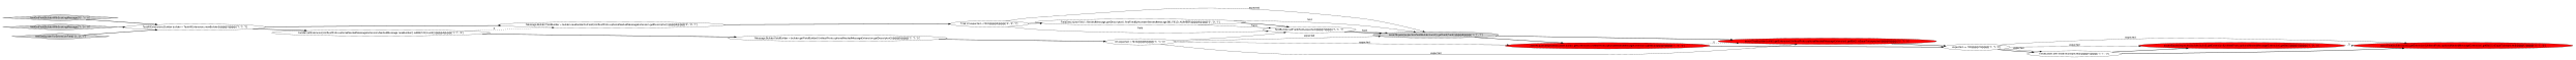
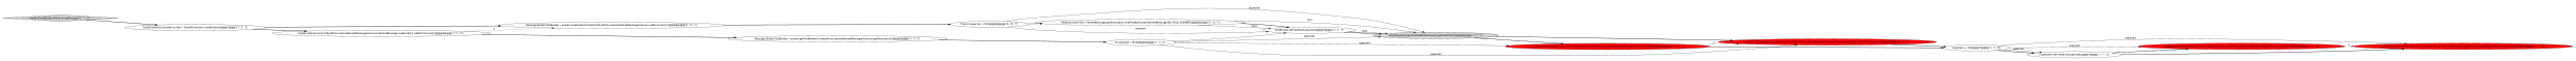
  digraph {
    fontname=Inter
    rankdir=LR
    node [fillcolor=white fontname=Inter shape=ellipse style=filled]
    edge [fontname=Inter style=bold]
    n1 [fillcolor=lightgray label="testGetFieldBuilderWithExistingMessage['0', '1', '0']" shape=diamond]
    n2 [label="TestAllExtensions.Builder builder = TestAllExtensions.newBuilder()@@@3@@@['1', '1', '1']"]
    n3 [label="Message.Builder fieldBuilder = builder.newBuilderForField(UnittestProto.optionalNestedMessageExtension.getDescriptor())@@@4@@@['0', '0', '1']"]
    n4 [label="builder.setExtension(UnittestProto.optionalNestedMessageExtension,NestedMessage.newBuilder().setBb(123).build())@@@4@@@['1', '1', '0']"]
    n5 [fillcolor=lightgray label="assertEquals(expected,fieldBuilder.build().getField(field))@@@8@@@['1', '1', '1']"]
    n6 [fillcolor=red label="assertEquals(expected,builder.build().getExtension(UnittestProto.optionalNestedMessageExtension).getBb())@@@9@@@['1', '0', '0']"]
    n7 [fillcolor=red label="assertThat(builder.build().getExtension(UnittestProto.optionalNestedMessageExtension).getBb()).isEqualTo(expected)@@@9@@@['0', '1', '0']"]
    n8 [label="expected += 100@@@10@@@['1', '1', '0']"]
    n9 [label="final int expected = 7432@@@5@@@['0', '0', '1']"]
    n10 [label="FieldDescriptor field = NestedMessage.getDescriptor().findFieldByNumber(NestedMessage.BB_FIELD_NUMBER)@@@6@@@['0', '0', '1']"]
    n11 [label="fieldBuilder.setField(field,expected)@@@7@@@['1', '1', '1']"]
    n12 [label="int expected = 7432@@@6@@@['1', '1', '0']"]
    n13 [fillcolor=red label="assertEquals(expected,builder.build().getExtension(UnittestProto.optionalNestedMessageExtension).getBb())@@@12@@@['1', '0', '0']"]
    n14 [fillcolor=red label="assertThat(builder.build().getExtension(UnittestProto.optionalNestedMessageExtension).getBb()).isEqualTo(expected)@@@12@@@['0', '1', '0']"]
    n15 [label="fieldBuilder.setField(field,expected)@@@11@@@['1', '1', '0']"]
-   n16 [fillcolor=lightgray label="testGetFieldBuilderWithExistingMessage['1', '0', '0']" shape=diamond]
    n17 [label="Message.Builder fieldBuilder = builder.getFieldBuilder(UnittestProto.optionalNestedMessageExtension.getDescriptor())@@@5@@@['1', '1', '0']"]
-   n18 [fillcolor=lightgray label="testGetBuilderForExtensionField['0', '0', '1']" shape=diamond]
    n1 -> n2
    n2 -> n3
    n2 -> n4
    n3 -> n9
    n4 -> n3 [label=0 style=dashed]
    n4 -> n17
    n5 -> n6
    n5 -> n7
    n6 -> n7 [label=0 style=dashed]
    n6 -> n8
    n7 -> n8
    n8 -> n13 [label=expected style=solid]
    n8 -> n14 [label=expected style=solid]
    n8 -> n15 [label=expected style=solid]
    n8 -> n15
    n9 -> n5 [label=expected style=solid]
    n9 -> n10
-   n9 -> n11 [label=field style=solid]
+   n9 -> n11 [label=expected style=solid]
    n10 -> n5 [label=field style=solid]
    n10 -> n11 [label=field style=solid]
    n10 -> n11
    n11 -> n5 [label=field style=solid]
    n11 -> n5
    n12 -> n5 [label=expected style=solid]
    n12 -> n6 [label=expected style=solid]
    n12 -> n7 [label=expected style=solid]
    n12 -> n11 [style=solid]
    n13 -> n14 [label=0 style=dashed]
    n15 -> n13
    n15 -> n14
-   n16 -> n2
    n17 -> n12
-   n18 -> n2
  }
